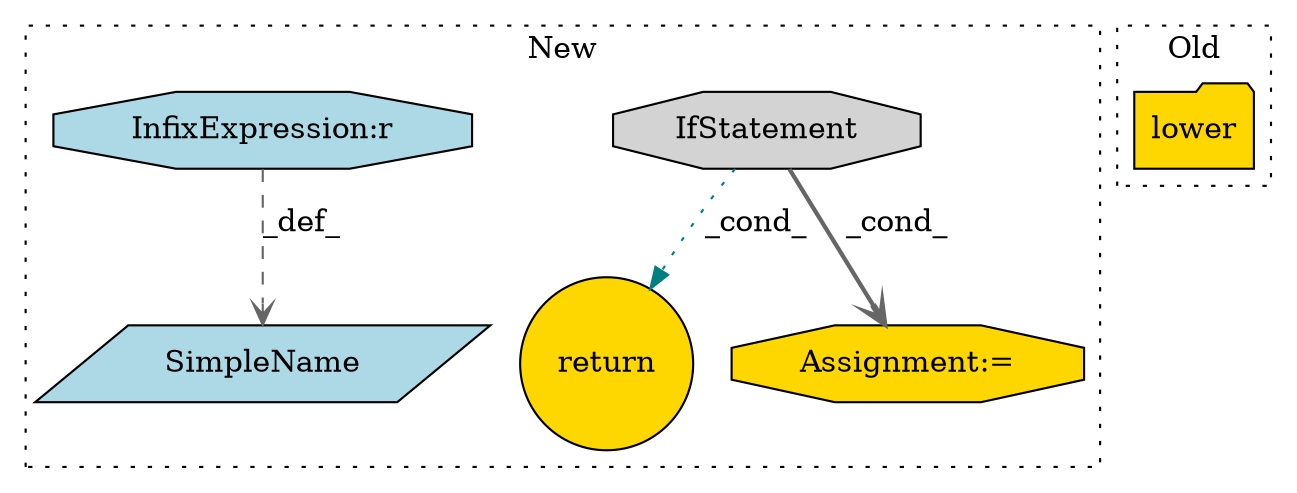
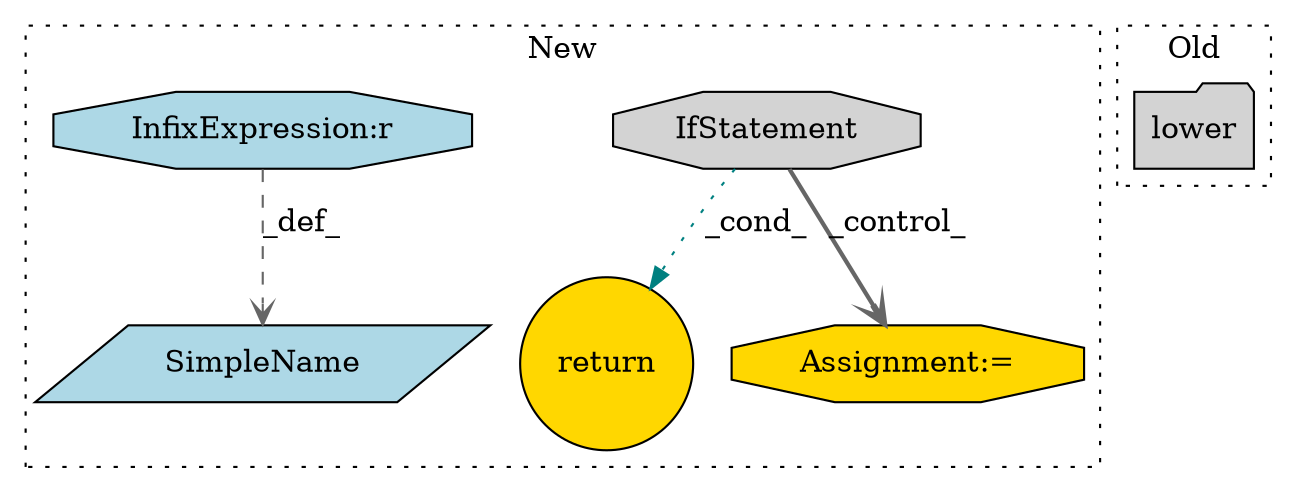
  digraph {
    node [fillcolor=gold l=7 shape=octagon style=filled]
    edge [arrowhead=vee color=gray40]
    n1 [a=41 label=return s=13545 shape=circle]
    n2 [a=25 fillcolor=lightgrey l="4,2" label=IfStatement s="13222,13244"]
    n3 [a=42 fillcolor=lightblue label=SimpleName shape=parallelogram l=""]
    n4 [a=27 fillcolor=lightblue l=4 label="InfixExpression:r" s=13232]
    n5 [a=7 l="57,2" label="Assignment:=" s="13280,13354"]
-   n6 [a=32 label=lower s=13179 shape=folder]
+   n6 [a=32 fillcolor=lightgrey label=lower s=13179 shape=folder]
    subgraph cluster_1 {
      label=New
      style=dotted
      n1
      n2
      n3
      n4
      n5
    }
    subgraph cluster_2 {
      label=Old
      style=dotted
      n6
    }
    n2 -> n1 [arrowhead=normal color=teal label=_cond_ style=dotted]
-   n2 -> n5 [label=_cond_ style=bold]
+   n2 -> n5 [label=_control_ style=bold]
    n4 -> n3 [label=_def_ style=dashed]
  }
